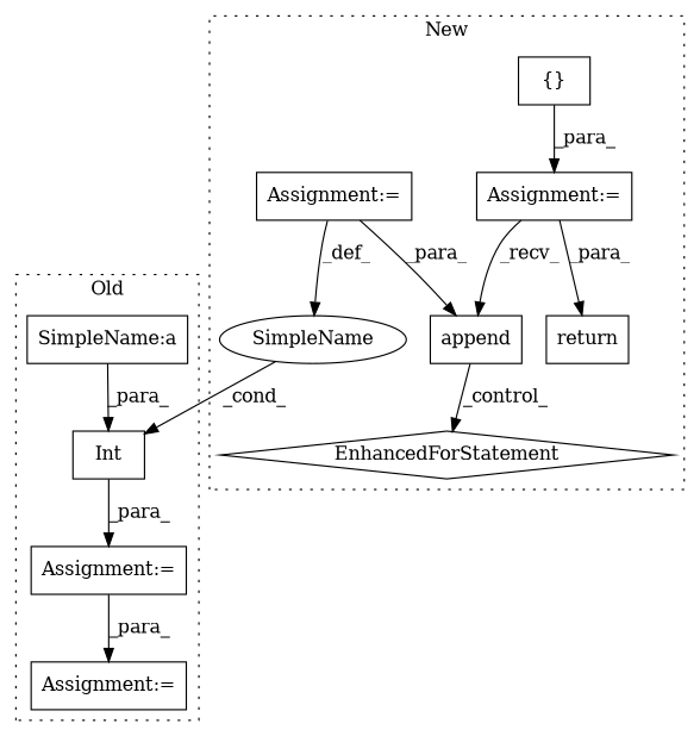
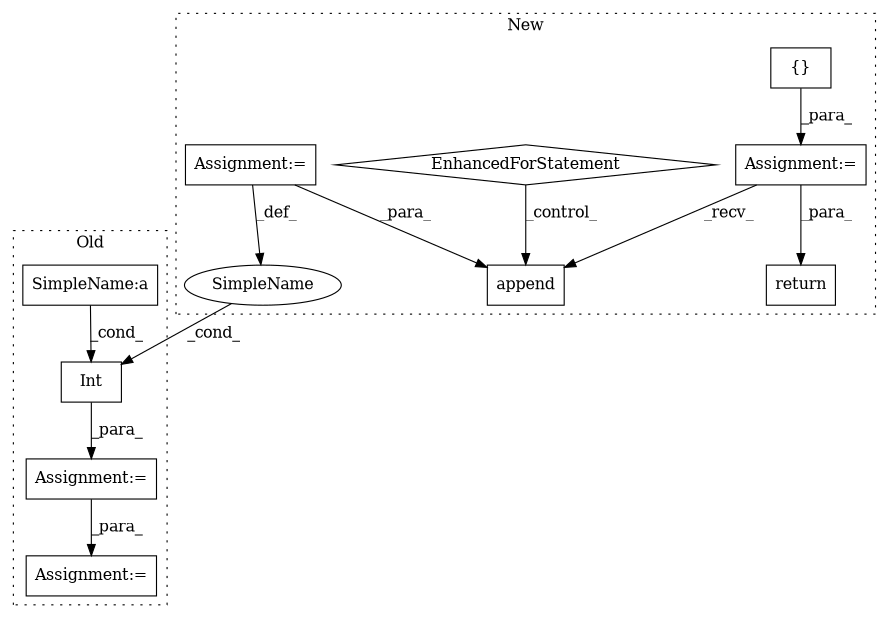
  digraph {
    node [a=7 l=1 s="7292,7364" shape=box]
    n1 [a=32 l="4,1" label=Int s="1158,1167"]
    n2 [label="Assignment:=" s=1261]
    n3 [label="Assignment:=" s=1157]
    n4 [a=27 l=3 label="SimpleName:a" s=1163]
    n5 [a=32 l="7,1" label=append s="7384,7423"]
    n6 [label="Assignment:=" s=7274]
    n7 [a=4 l=2 label="{}" s=7284]
    n8 [a=70 l="53,2" label=EnhancedForStatement shape=diamond]
    n9 [l="53,2" label="Assignment:="]
    n10 [a=42 l=7 label=SimpleName s=7349 shape=ellipse]
    n11 [a=41 l=7 label=return s=7436]
    subgraph cluster_1 {
      label=Old
      style=dotted
      n1
      n2
      n3
      n4
    }
    subgraph cluster_2 {
      label=New
      style=dotted
      n5
      n6
      n7
      n8
      n9
      n10
      n11
    }
    n1 -> n3 [label=_para_]
    n3 -> n2 [label=_para_]
-   n4 -> n1 [label=_para_]
+   n4 -> n1 [label=_cond_]
    n6 -> n5 [label=_recv_]
    n6 -> n11 [label=_para_]
    n7 -> n6 [label=_para_]
-   n5 -> n8 [label=_control_]
+   n8 -> n5 [label=_control_]
    n9 -> n5 [label=_para_]
    n9 -> n10 [label=_def_]
    n10 -> n1 [label=_cond_]
  }
